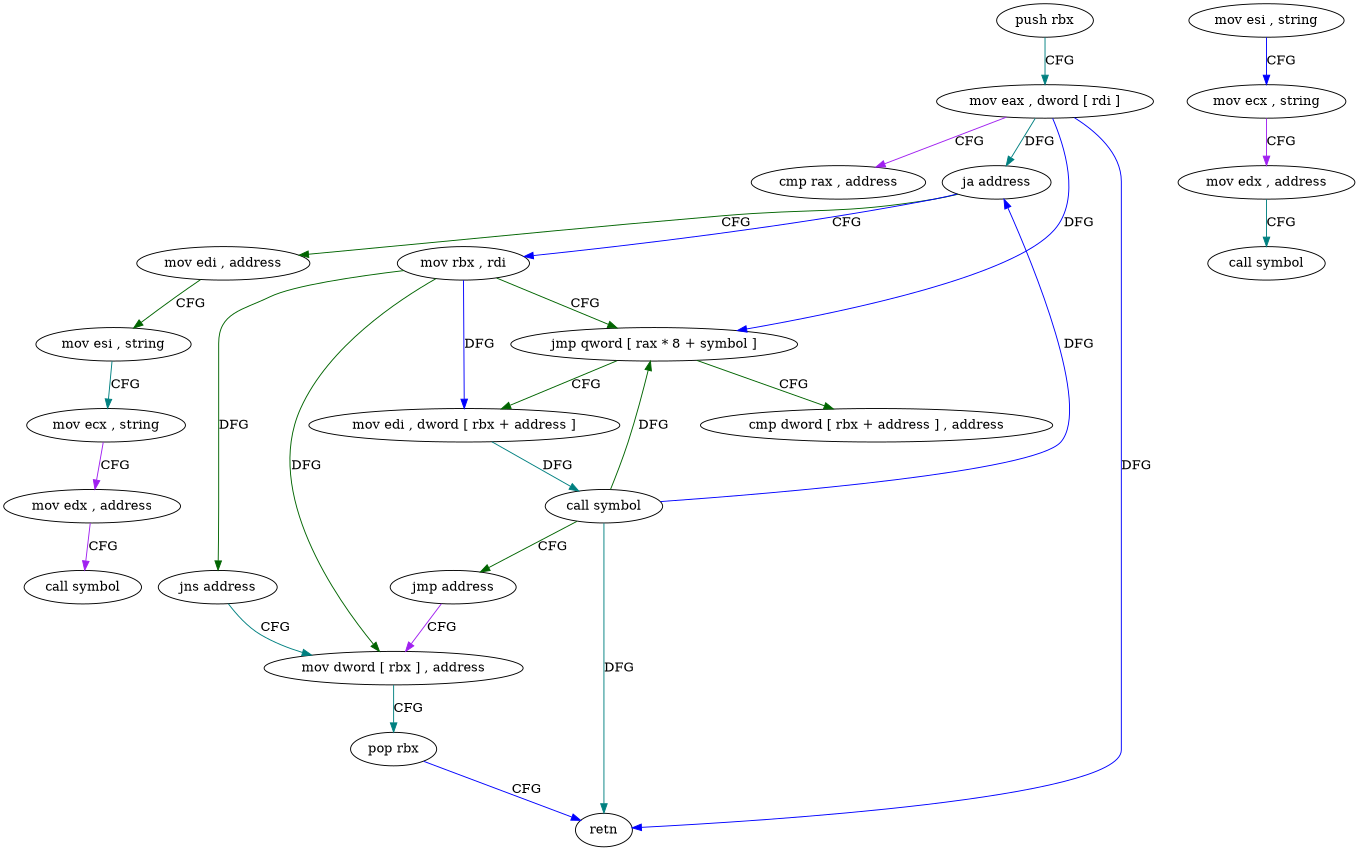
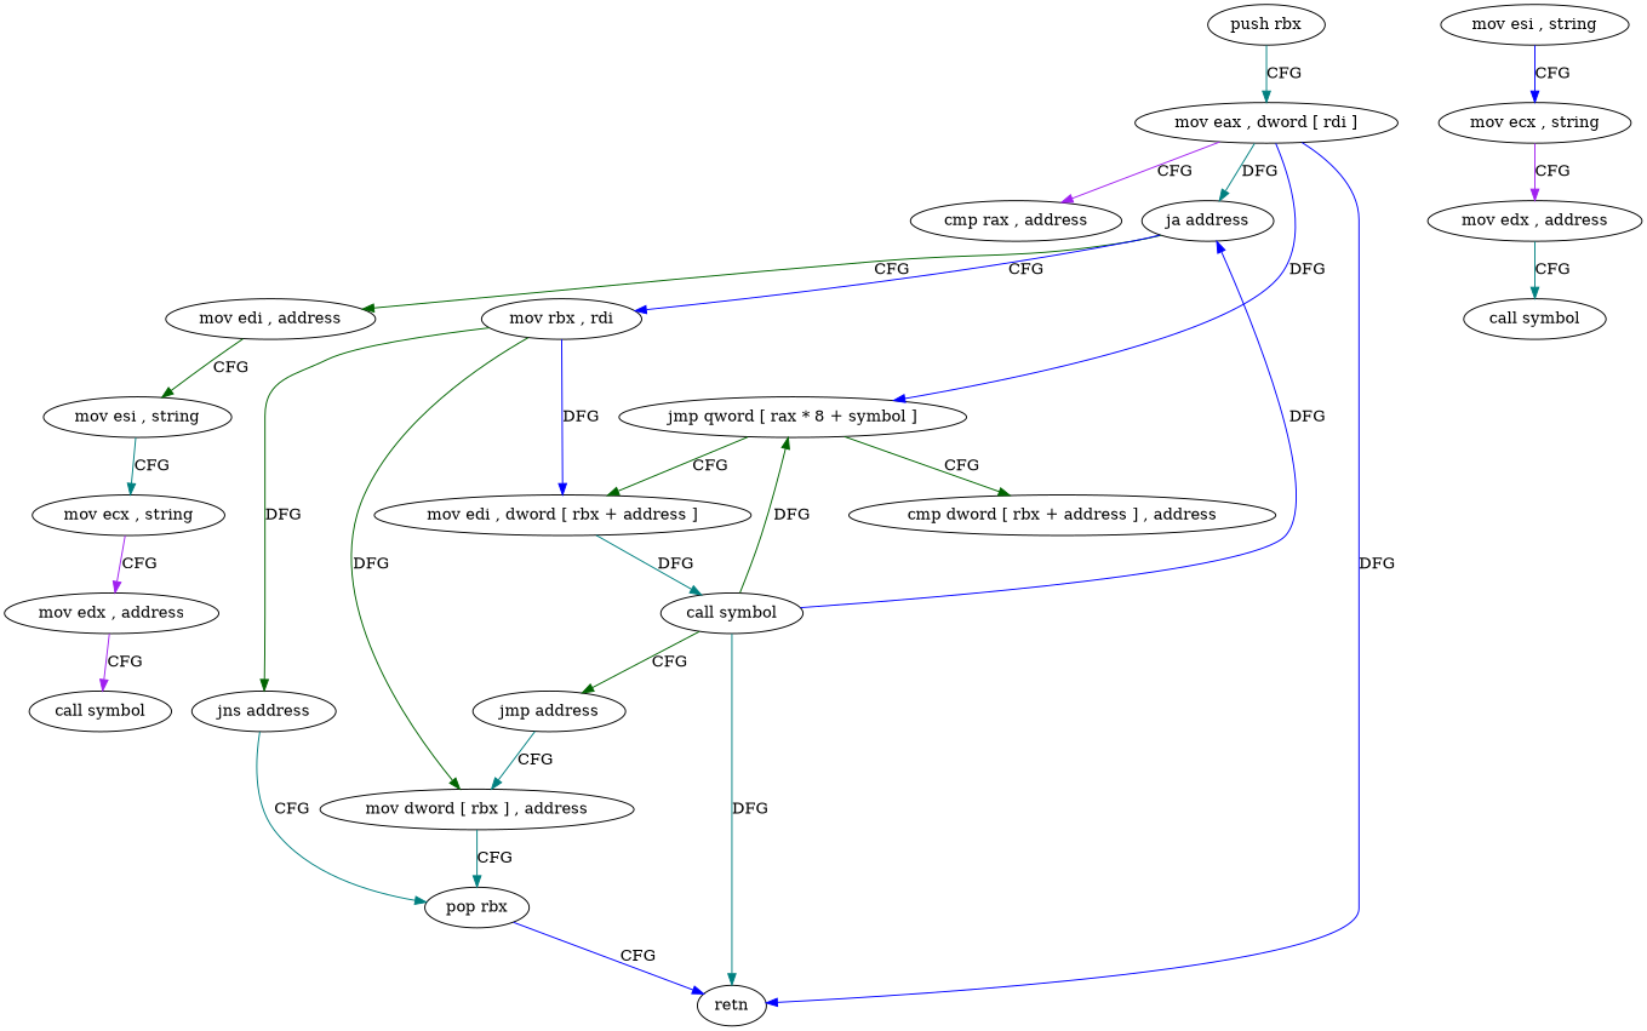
  digraph {
    edge [color=darkgreen]
    n1 [label="push rbx"]
    n2 [label="mov eax , dword [ rdi ]"]
    n3 [label="cmp rax , address"]
    n4 [label="ja address"]
    n5 [label="jmp qword [ rax * 8 + symbol ]"]
    n6 [label=retn]
    n7 [label="mov edi , address"]
    n8 [label="mov rbx , rdi"]
    n9 [label="mov edi , dword [ rbx + address ]"]
    n10 [label="cmp dword [ rbx + address ] , address"]
    n11 [label="mov esi , string"]
    n12 [label="mov dword [ rbx ] , address"]
    n13 [label="jns address"]
    n14 [label="mov ecx , string"]
    n15 [label="call symbol"]
    n16 [label="pop rbx"]
    n17 [label="mov edx , address"]
    n18 [label="call symbol"]
    n19 [label="jmp address"]
    n20 [label="mov esi , string"]
    n21 [label="mov ecx , string"]
    n22 [label="mov edx , address"]
    n23 [label="call symbol"]
    n1 -> n2 [color=teal label=CFG]
    n2 -> n3 [color=purple label=CFG]
    n2 -> n4 [color=teal label=DFG]
    n2 -> n5 [color=blue label=DFG]
    n2 -> n6 [color=blue label=DFG]
    n4 -> n7 [label=CFG]
    n4 -> n8 [color=blue label=CFG]
    n5 -> n9 [label=CFG]
    n5 -> n10 [label=CFG]
    n7 -> n11 [label=CFG]
-   n8 -> n5 [label=CFG]
    n8 -> n9 [color=blue label=DFG]
    n8 -> n12 [label=DFG]
    n8 -> n13 [label=DFG]
    n9 -> n15 [color=teal label=DFG]
    n11 -> n14 [color=teal label=CFG]
    n12 -> n16 [color=teal label=CFG]
-   n13 -> n12 [color=teal label=CFG]
+   n13 -> n16 [color=teal label=CFG]
    n14 -> n17 [color=purple label=CFG]
    n15 -> n4 [color=blue label=DFG]
    n15 -> n5 [label=DFG]
    n15 -> n6 [color=teal label=DFG]
    n15 -> n19 [label=CFG]
    n16 -> n6 [color=blue label=CFG]
    n17 -> n18 [color=purple label=CFG]
-   n19 -> n12 [color=purple label=CFG]
+   n19 -> n12 [color=teal label=CFG]
    n20 -> n21 [color=blue label=CFG]
    n21 -> n22 [color=purple label=CFG]
    n22 -> n23 [color=teal label=CFG]
  }
